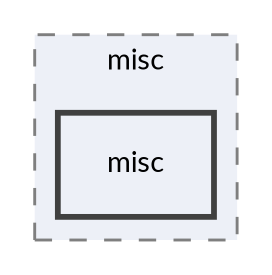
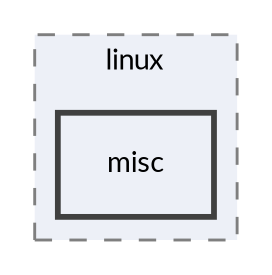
  digraph {
    compound=true
    fontname=Lato
    n1 [color=grey25 fillcolor="#edf0f7" fontname=Lato fontsize=10 label=misc shape=box style="filled,bold,"]
    subgraph cluster_1 {
      bgcolor="#edf0f7"
      fontsize=10
-     label=misc
+     label=linux
      pencolor=grey50
      style="filled,dashed,"
      n1
    }
  }
